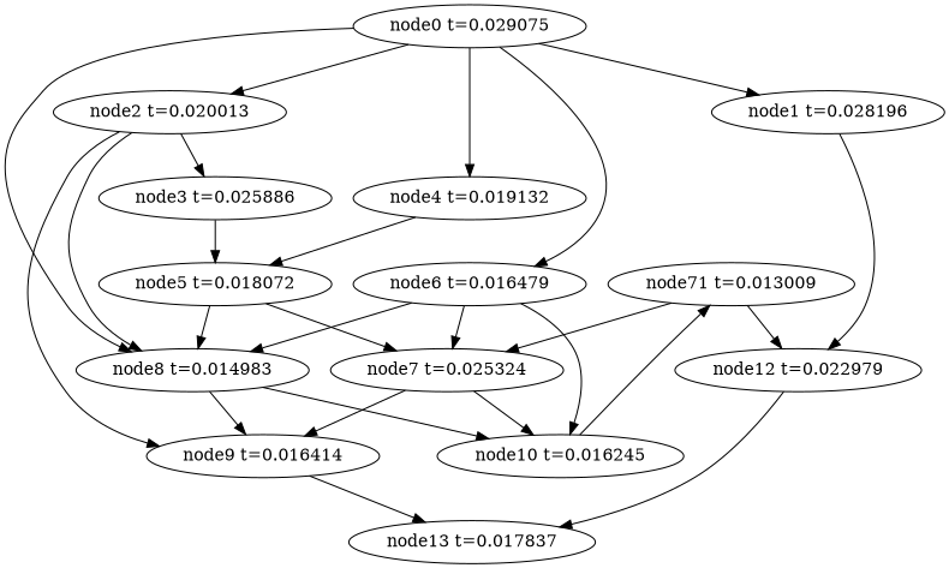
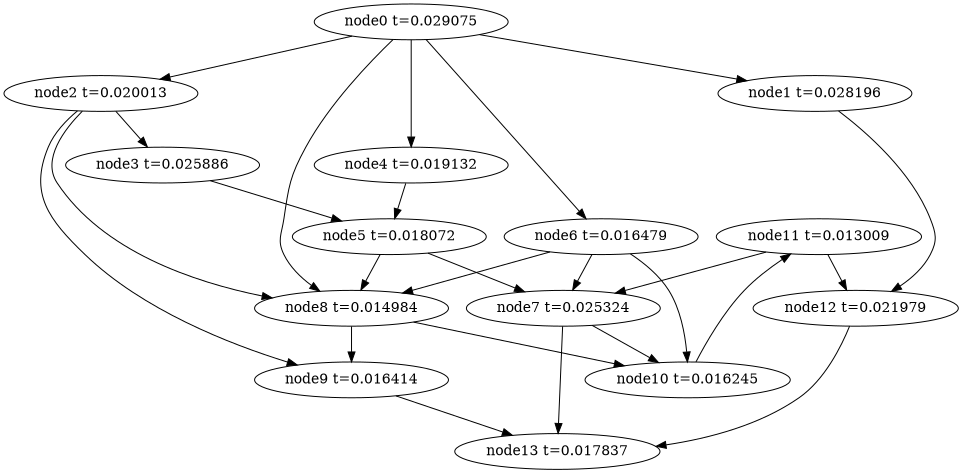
  digraph {
    n1 [label="node13 t=0.017837"]
-   n2 [label="node12 t=0.022979"]
-   n3 [label="node71 t=0.013009"]
+   n2 [label="node12 t=0.021979"]
+   n3 [label="node11 t=0.013009"]
    n4 [label="node7 t=0.025324"]
    n5 [label="node10 t=0.016245"]
    n6 [label="node9 t=0.016414"]
-   n7 [label="node8 t=0.014983"]
+   n7 [label="node8 t=0.014984"]
    n8 [label="node6 t=0.016479"]
    n9 [label="node5 t=0.018072"]
    n10 [label="node4 t=0.019132"]
    n11 [label="node3 t=0.025886"]
    n12 [label="node2 t=0.020013"]
    n13 [label="node1 t=0.028196"]
    n14 [label="node0 t=0.029075"]
    n2 -> n1
    n3 -> n2
    n3 -> n4
    n4 -> n5
-   n4 -> n6
+   n4 -> n1
    n5 -> n3
    n6 -> n1
    n7 -> n5
    n7 -> n6
    n8 -> n4
    n8 -> n5
    n8 -> n7
    n9 -> n4
    n9 -> n7
    n10 -> n9
    n11 -> n9
    n12 -> n6
    n12 -> n7
    n12 -> n11
    n13 -> n2
    n14 -> n7
    n14 -> n8
    n14 -> n10
    n14 -> n12
    n14 -> n13
  }
